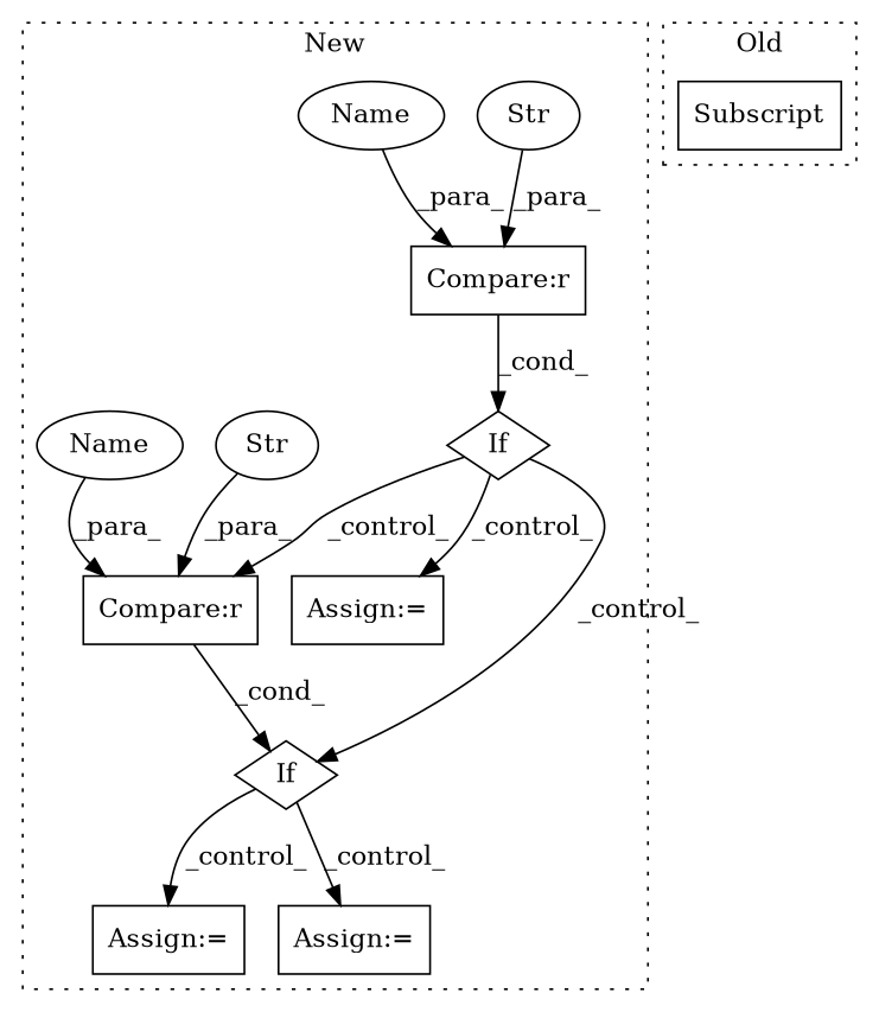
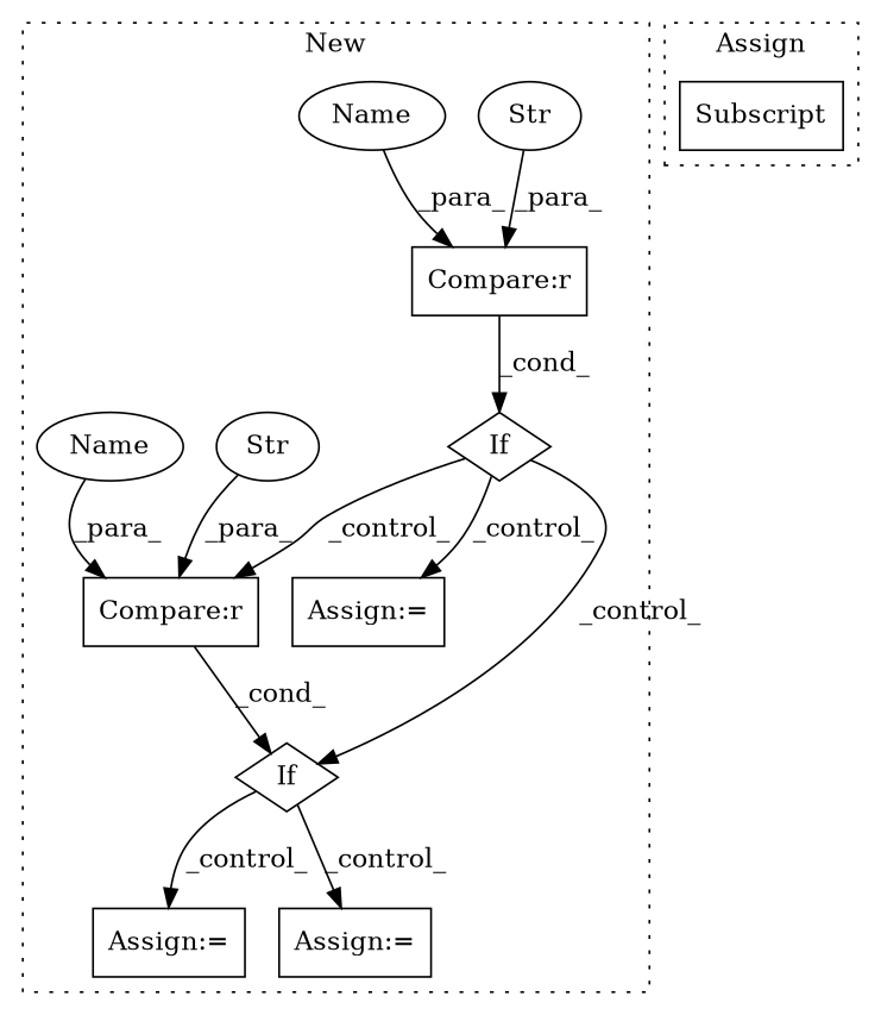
  digraph {
    node [a=68 l=3 s=3058 shape=box]
    n1 [a=96 l="3,14" label=If s="3055,3074" shape=diamond]
    n2 [label="Assign:=" s=3498]
    n3 [a=40 l=16 label="Compare:r"]
    n4 [label="Assign:=" s=3154]
    n5 [label="Assign:=" s=3277]
    n6 [a=66 l=7 label=Str s=3067 shape=ellipse]
    n7 [a=96 l="0,14" label=If s="3209,3226" shape=diamond]
    n8 [a=40 l=17 label="Compare:r" s=3209]
    n9 [a=66 l=8 label=Str s=3218 shape=ellipse]
    n10 [a=87 l=5 label=Name shape=ellipse]
    n11 [a=87 l=5 label=Name s=3209 shape=ellipse]
    n12 [a=63 l="13,0" label=Subscript s="4968,0"]
    subgraph cluster_1 {
      label=New
      style=dotted
      n1
      n2
      n3
      n4
      n5
      n6
      n7
      n8
      n9
      n10
      n11
    }
    subgraph cluster_2 {
-     label=Old
+     label=Assign
      style=dotted
      n12
    }
    n1 -> n4 [label=_control_]
    n1 -> n7 [label=_control_]
    n1 -> n8 [label=_control_]
    n3 -> n1 [label=_cond_]
    n6 -> n3 [label=_para_]
    n7 -> n2 [label=_control_]
    n7 -> n5 [label=_control_]
    n8 -> n7 [label=_cond_]
    n9 -> n8 [label=_para_]
    n10 -> n3 [label=_para_]
    n11 -> n8 [label=_para_]
  }
